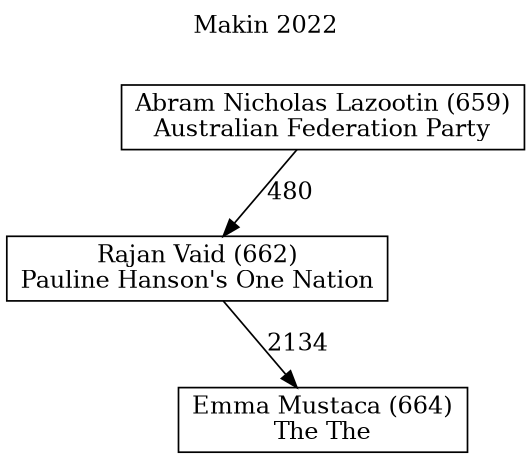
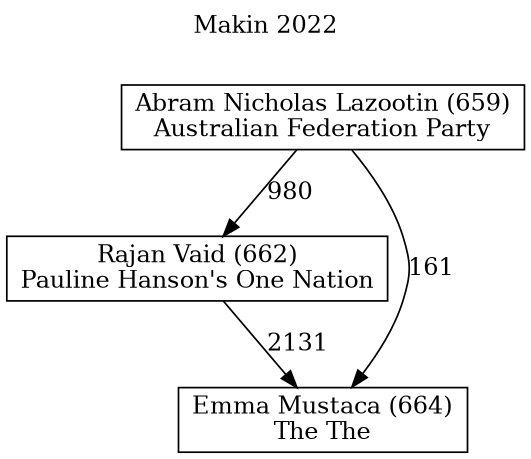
  digraph {
    label="Makin 2022"
    labelloc=t
    mclimit=10
    node [shape=box]
    n1 [label="Rajan Vaid (662)\nPauline Hanson's One Nation"]
    n2 [label="Emma Mustaca (664)\nThe The"]
    n3 [label="Abram Nicholas Lazootin (659)\nAustralian Federation Party"]
-   n1 -> n2 [label=2134]
-   n3 -> n1 [label=480]
+   n1 -> n2 [label=2131]
+   n3 -> n1 [label=980]
+   n3 -> n2 [label=161]
  }
